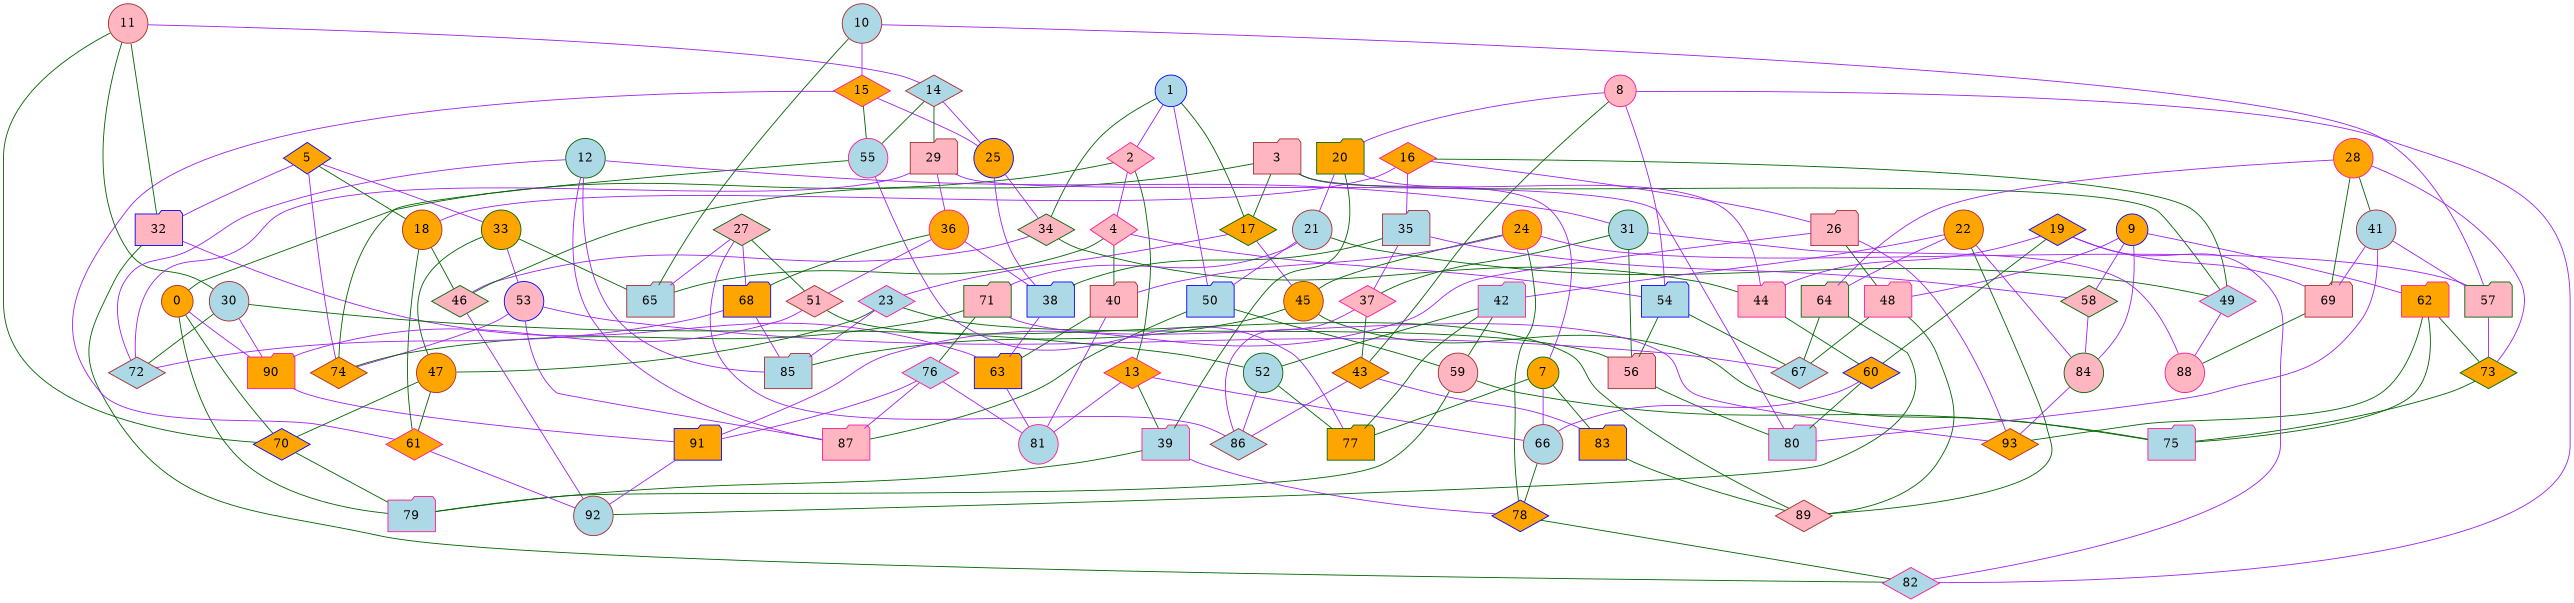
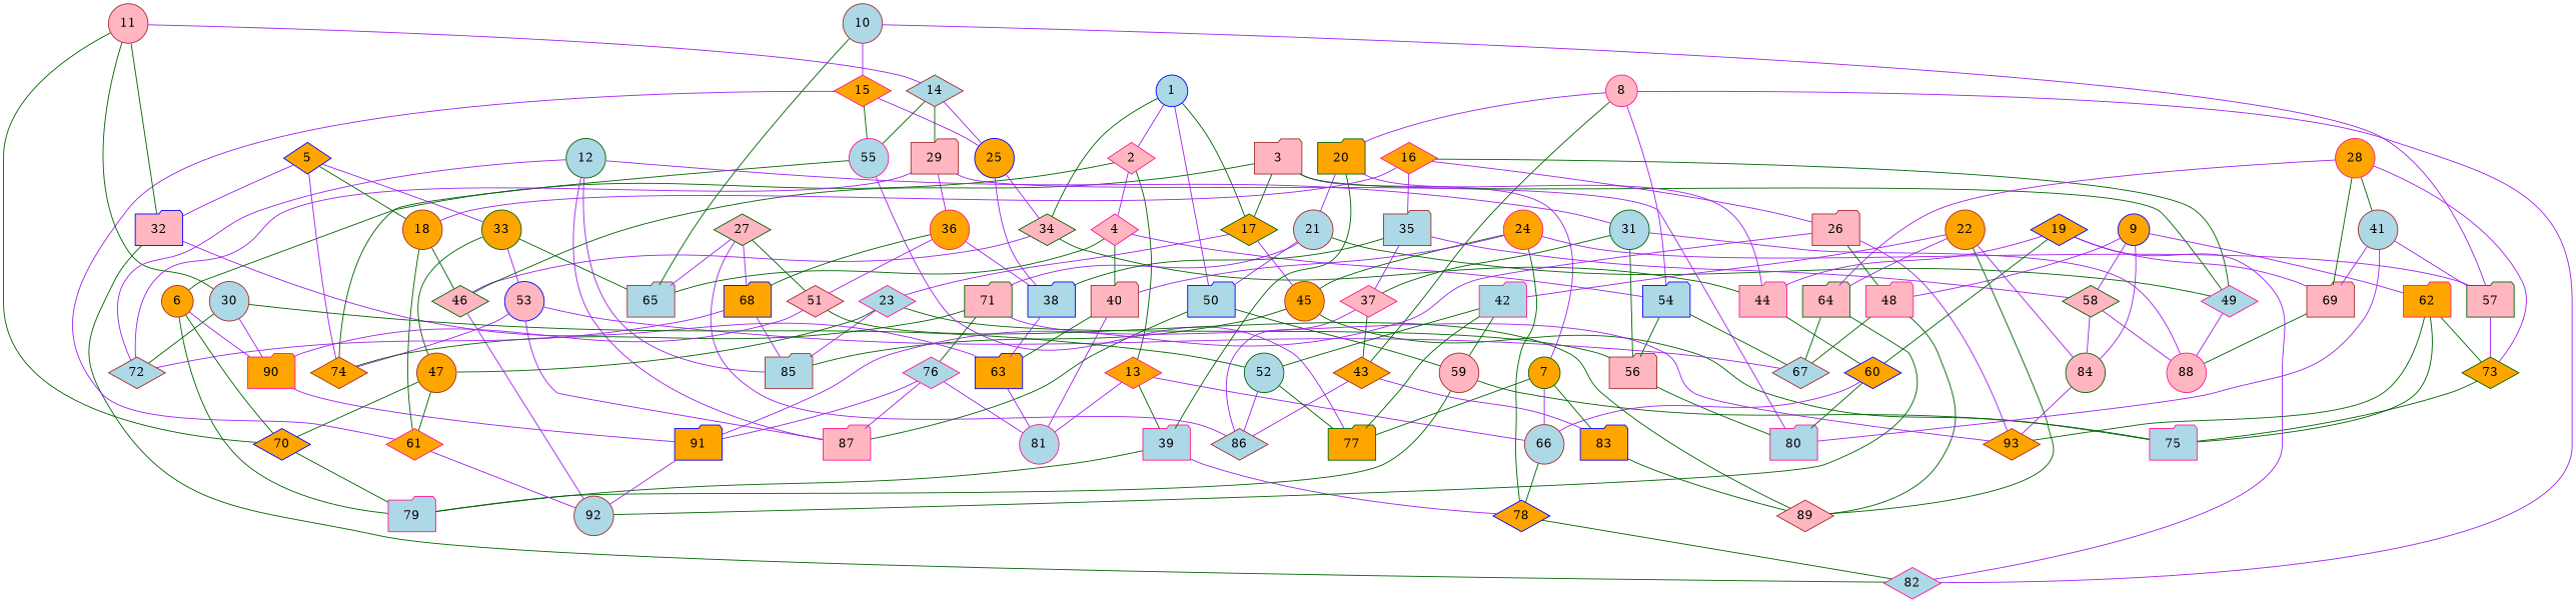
  graph {
    node [color=brown fillcolor=orange shape=folder style=filled]
    edge [color=purple]
    1 [color=blue fillcolor=lightblue shape=circle]
    2 [color=deeppink fillcolor=lightpink shape=diamond]
    17 [color=darkgreen shape=diamond]
    34 [color=darkgreen fillcolor=lightpink shape=diamond]
    50 [color=blue fillcolor=lightblue]
    4 [color=deeppink fillcolor=lightpink shape=diamond]
-   6 [shape=circle label=0]
+   6 [shape=circle]
    13 [color=deeppink shape=diamond]
    23 [color=deeppink fillcolor=lightblue shape=diamond]
    45 [shape=circle]
    46 [color=darkgreen fillcolor=lightpink shape=diamond]
    44 [color=deeppink fillcolor=lightpink]
    87 [color=deeppink fillcolor=lightpink]
    59 [fillcolor=lightpink shape=circle]
    40 [fillcolor=lightpink]
    54 [color=blue fillcolor=lightblue]
    65 [fillcolor=lightblue]
    70 [color=blue shape=diamond]
    79 [color=deeppink fillcolor=lightblue]
    90 [color=deeppink]
    66 [fillcolor=lightblue shape=circle]
    39 [color=deeppink fillcolor=lightblue]
    81 [color=deeppink fillcolor=lightblue shape=circle]
    3 [fillcolor=lightpink]
    7 [color=darkgreen shape=circle]
    49 [color=deeppink fillcolor=lightblue shape=diamond]
    77 [color=darkgreen]
    83 [color=blue]
    92 [fillcolor=lightblue shape=circle]
    88 [color=deeppink fillcolor=lightpink shape=circle]
    63 [color=blue]
    56 [fillcolor=lightpink]
    67 [fillcolor=lightblue shape=diamond]
    5 [color=blue shape=diamond]
    18 [shape=circle]
    32 [color=blue fillcolor=lightpink]
    33 [color=darkgreen shape=circle]
    74 [shape=diamond]
    61 [color=deeppink shape=diamond]
    82 [color=deeppink fillcolor=lightblue shape=diamond]
    47 [shape=circle]
    53 [color=blue fillcolor=lightpink shape=circle]
    91 [color=blue]
    78 [color=blue shape=diamond]
    89 [fillcolor=lightpink shape=diamond]
    8 [color=deeppink fillcolor=lightpink shape=circle]
    20 [color=darkgreen]
    43 [shape=diamond]
    21 [fillcolor=lightblue shape=circle]
    86 [fillcolor=lightblue shape=diamond]
    9 [color=blue shape=circle]
    48 [color=deeppink fillcolor=lightpink]
    58 [color=darkgreen fillcolor=lightpink shape=diamond]
    62 [color=deeppink]
    84 [color=darkgreen fillcolor=lightpink shape=circle]
    93 [shape=diamond]
    73 [color=darkgreen shape=diamond]
    75 [color=deeppink fillcolor=lightblue]
    10 [fillcolor=lightblue shape=circle]
    15 [color=deeppink shape=diamond]
    57 [color=darkgreen fillcolor=lightpink]
    25 [color=blue shape=circle]
    55 [color=deeppink fillcolor=lightblue shape=circle]
    11 [fillcolor=lightpink shape=circle]
    14 [fillcolor=lightblue shape=diamond]
    30 [fillcolor=lightblue shape=circle]
    29 [fillcolor=lightpink]
    72 [fillcolor=lightblue shape=diamond]
    52 [color=darkgreen fillcolor=lightblue shape=circle]
    12 [color=darkgreen fillcolor=lightblue shape=circle]
    31 [color=darkgreen fillcolor=lightblue shape=circle]
    85 [fillcolor=lightblue]
    37 [color=deeppink fillcolor=lightpink shape=diamond]
    38 [color=blue fillcolor=lightblue]
    36 [color=deeppink shape=circle]
    80 [color=deeppink fillcolor=lightblue]
    16 [color=deeppink shape=diamond]
    26 [fillcolor=lightpink]
    35 [fillcolor=lightblue]
    19 [color=blue shape=diamond]
    60 [color=blue shape=diamond]
    69 [fillcolor=lightpink]
    71 [color=darkgreen fillcolor=lightpink]
    76 [color=deeppink fillcolor=lightblue shape=diamond]
    22 [shape=circle]
    42 [color=deeppink fillcolor=lightblue]
    64 [color=darkgreen fillcolor=lightpink]
    24 [color=deeppink shape=circle]
    27 [color=darkgreen fillcolor=lightpink shape=diamond]
    51 [fillcolor=lightpink shape=diamond]
    68 [color=blue]
    28 [color=deeppink shape=circle]
    41 [fillcolor=lightblue shape=circle]
    1 -- 2
    1 -- 17 [color=darkgreen]
    1 -- 34 [color=darkgreen]
    1 -- 50
    2 -- 4
    2 -- 6 [color=darkgreen]
    2 -- 13 [color=darkgreen]
    17 -- 23
    17 -- 45
    34 -- 46
    34 -- 44 [color=darkgreen]
    50 -- 87 [color=darkgreen]
    50 -- 59 [color=darkgreen]
    4 -- 40 [color=darkgreen]
    4 -- 54
    4 -- 65 [color=darkgreen]
    6 -- 70 [color=darkgreen]
    6 -- 79 [color=darkgreen]
    6 -- 90
    13 -- 66
    13 -- 39 [color=darkgreen]
    13 -- 81
    23 -- 56 [color=darkgreen]
    23 -- 47 [color=darkgreen]
    23 -- 85
    45 -- 75 [color=darkgreen]
    45 -- 85 [color=darkgreen]
    46 -- 92
    44 -- 60 [color=darkgreen]
    59 -- 79 [color=darkgreen]
    59 -- 75 [color=darkgreen]
    40 -- 81
    40 -- 63 [color=darkgreen]
    54 -- 56 [color=darkgreen]
    54 -- 67 [color=darkgreen]
    70 -- 79 [color=darkgreen]
    90 -- 91
    66 -- 78 [color=darkgreen]
    39 -- 79 [color=darkgreen]
    39 -- 78
    3 -- 17 [color=darkgreen]
    3 -- 46 [color=darkgreen]
    3 -- 7
    3 -- 49 [color=darkgreen]
    7 -- 66
    7 -- 77 [color=darkgreen]
    7 -- 83 [color=darkgreen]
    49 -- 88
    83 -- 89 [color=darkgreen]
    63 -- 81
    56 -- 80 [color=darkgreen]
    5 -- 18 [color=darkgreen]
    5 -- 32
    5 -- 33
    5 -- 74
    18 -- 46 [color=darkgreen]
    18 -- 61 [color=darkgreen]
    32 -- 63
    32 -- 82 [color=darkgreen]
    33 -- 65 [color=darkgreen]
    33 -- 47 [color=darkgreen]
    33 -- 53
    61 -- 92
    47 -- 70 [color=darkgreen]
    47 -- 61 [color=darkgreen]
    53 -- 87
    53 -- 67
    53 -- 74
    91 -- 92
    78 -- 82 [color=darkgreen]
    8 -- 54
    8 -- 82
    8 -- 20
    8 -- 43 [color=darkgreen]
    20 -- 44
    20 -- 39 [color=darkgreen]
    20 -- 21
    43 -- 83
    43 -- 86
    21 -- 50
    21 -- 49 [color=darkgreen]
    21 -- 71
    9 -- 48
    9 -- 58
    9 -- 62
    9 -- 84
    48 -- 67 [color=darkgreen]
    48 -- 89 [color=darkgreen]
+   58 -- 88
    58 -- 84
    62 -- 93 [color=darkgreen]
    62 -- 73 [color=darkgreen]
    62 -- 75 [color=darkgreen]
    84 -- 93
    73 -- 75 [color=darkgreen]
    10 -- 65 [color=darkgreen]
    10 -- 15
    10 -- 57
    15 -- 61
    15 -- 25
    15 -- 55 [color=darkgreen]
    57 -- 73
    25 -- 34
    25 -- 38
    55 -- 77
    55 -- 74 [color=darkgreen]
    11 -- 70 [color=darkgreen]
    11 -- 32 [color=darkgreen]
    11 -- 14
    11 -- 30 [color=darkgreen]
    14 -- 25
    14 -- 55 [color=darkgreen]
    14 -- 29 [color=darkgreen]
    30 -- 90
    30 -- 72 [color=darkgreen]
    30 -- 52 [color=darkgreen]
    29 -- 72
    29 -- 36
    29 -- 80
    52 -- 77 [color=darkgreen]
    52 -- 86
    12 -- 87
    12 -- 72
    12 -- 31
    12 -- 85
    31 -- 88
    31 -- 56 [color=darkgreen]
    31 -- 37 [color=darkgreen]
    37 -- 43 [color=darkgreen]
    37 -- 86
    38 -- 63
    36 -- 38
    36 -- 51
    36 -- 68 [color=darkgreen]
    16 -- 49 [color=darkgreen]
    16 -- 18
    16 -- 26
    16 -- 35
    26 -- 91
    26 -- 48 [color=darkgreen]
    26 -- 93
    35 -- 58
    35 -- 37
    35 -- 38 [color=darkgreen]
    19 -- 44
    19 -- 82
    19 -- 60 [color=darkgreen]
    19 -- 69
    60 -- 66
    60 -- 80 [color=darkgreen]
    69 -- 88 [color=darkgreen]
    71 -- 74 [color=darkgreen]
    71 -- 93
    71 -- 76 [color=darkgreen]
    76 -- 87
    76 -- 81
    76 -- 91
    22 -- 89 [color=darkgreen]
    22 -- 84
    22 -- 42
    22 -- 64
    42 -- 59 [color=darkgreen]
    42 -- 77 [color=darkgreen]
    42 -- 52 [color=darkgreen]
    64 -- 92 [color=darkgreen]
    64 -- 67 [color=darkgreen]
    24 -- 45 [color=darkgreen]
    24 -- 40
    24 -- 78 [color=darkgreen]
    24 -- 57
    27 -- 65
    27 -- 86
    27 -- 51 [color=darkgreen]
    27 -- 68
    51 -- 90
    51 -- 89 [color=darkgreen]
    68 -- 72
    68 -- 85
    28 -- 73
    28 -- 69 [color=darkgreen]
    28 -- 64
    28 -- 41 [color=darkgreen]
    41 -- 57
    41 -- 80
    41 -- 69
  }
